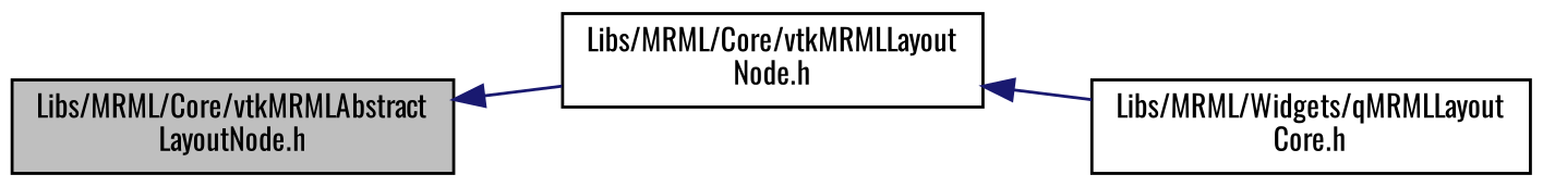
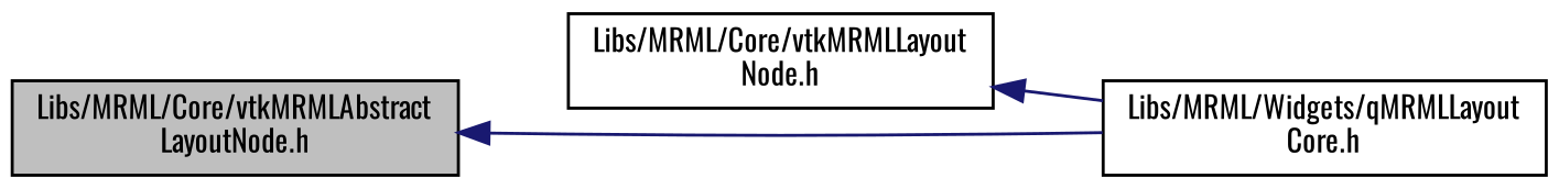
  digraph {
    fontname=Oswald
    rankdir=LR
    node [color=black fontname=Oswald fontsize=10 shape=record]
    edge [color=midnightblue dir=back fontname=Oswald fontsize=10 labelfontname=Helvetica labelfontsize=10 style=solid]
    n1 [fillcolor=grey75 fontcolor=black height=0.2 label="Libs/MRML/Core/vtkMRMLAbstract\lLayoutNode.h" style=filled width=0.4]
    n2 [height=0.2 label="Libs/MRML/Core/vtkMRMLLayout\lNode.h" width=0.4]
    n3 [height=0.2 label="Libs/MRML/Widgets/qMRMLLayout\lCore.h" width=0.4]
-   n1 -> n2
+   n1 -> n3
    n2 -> n3
  }
